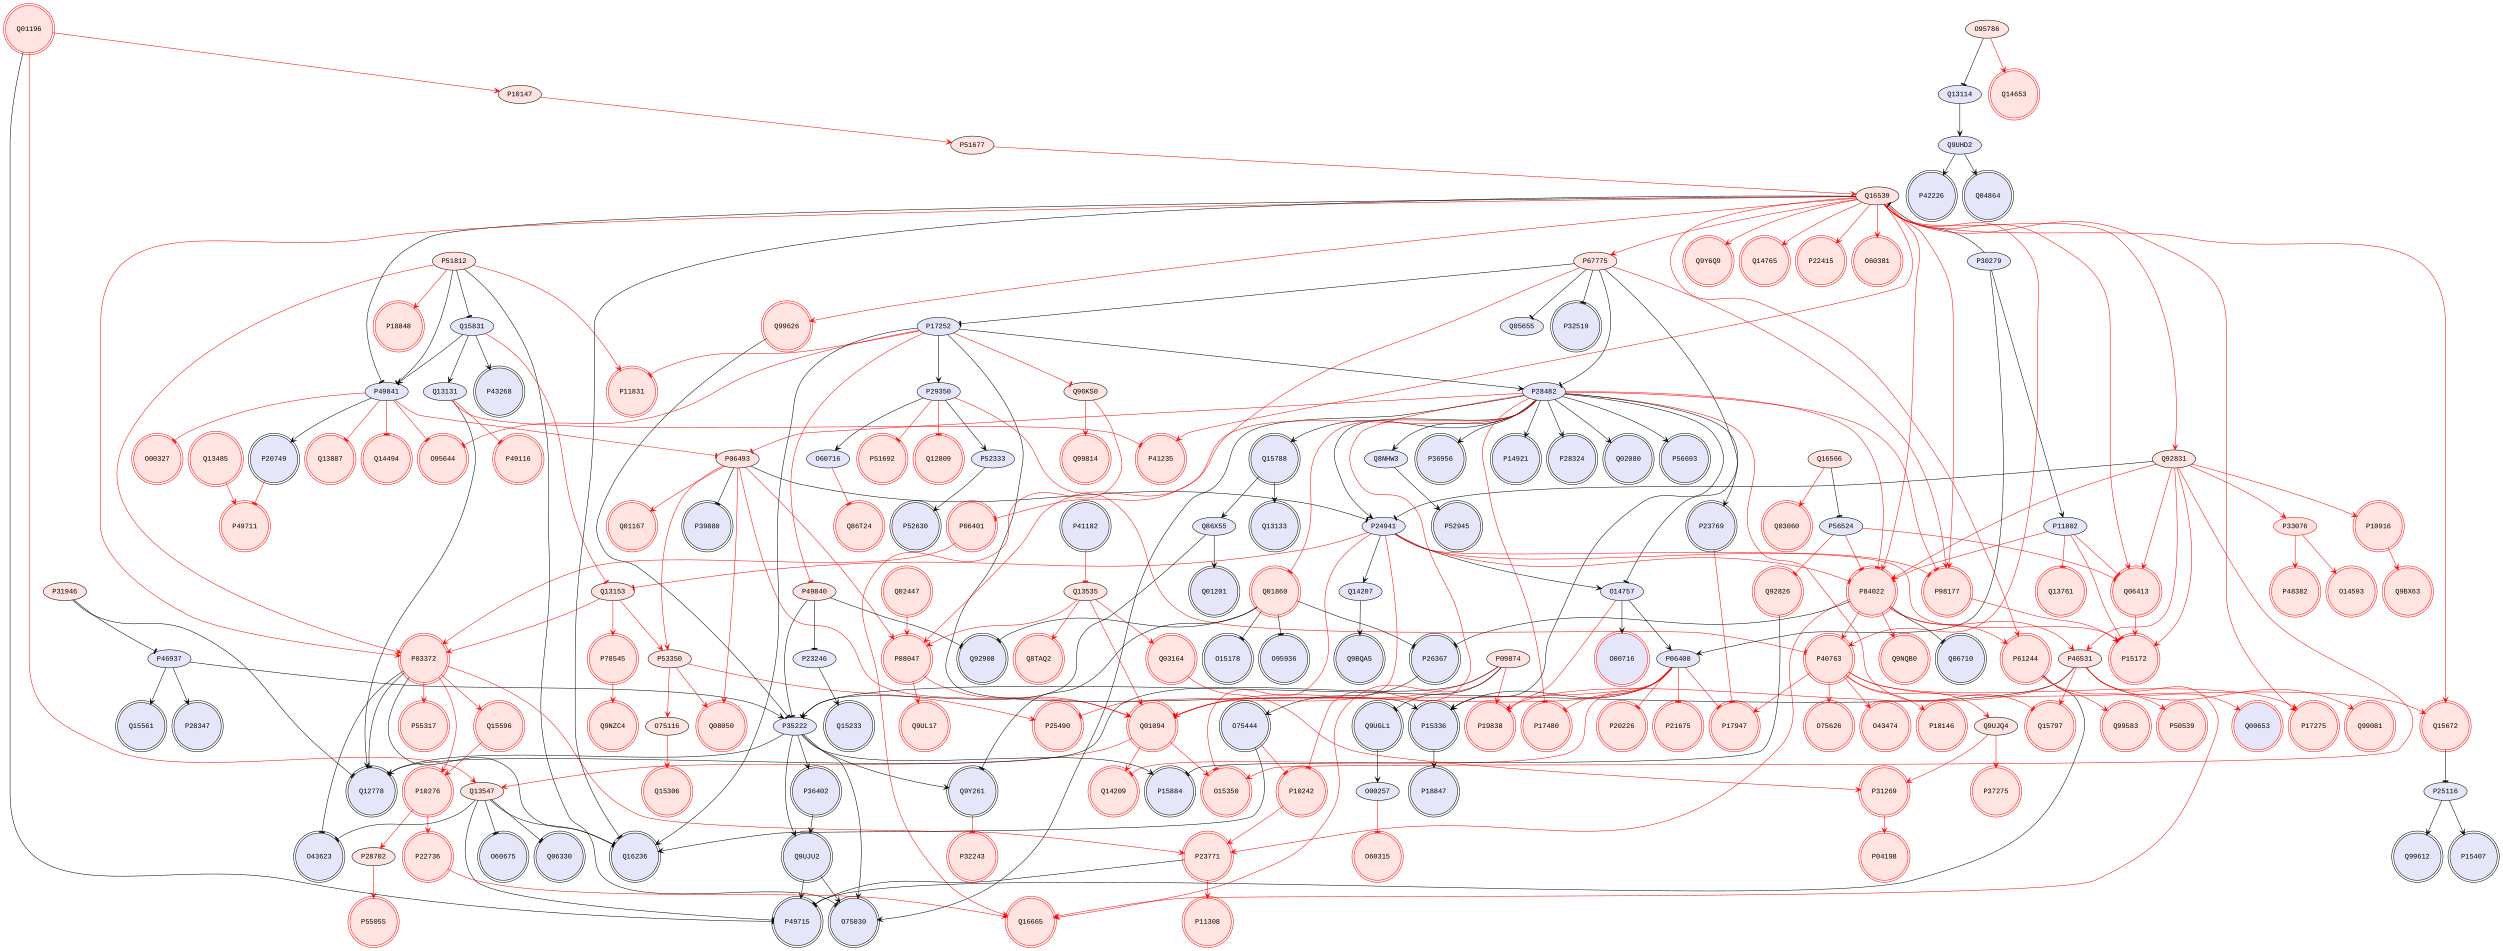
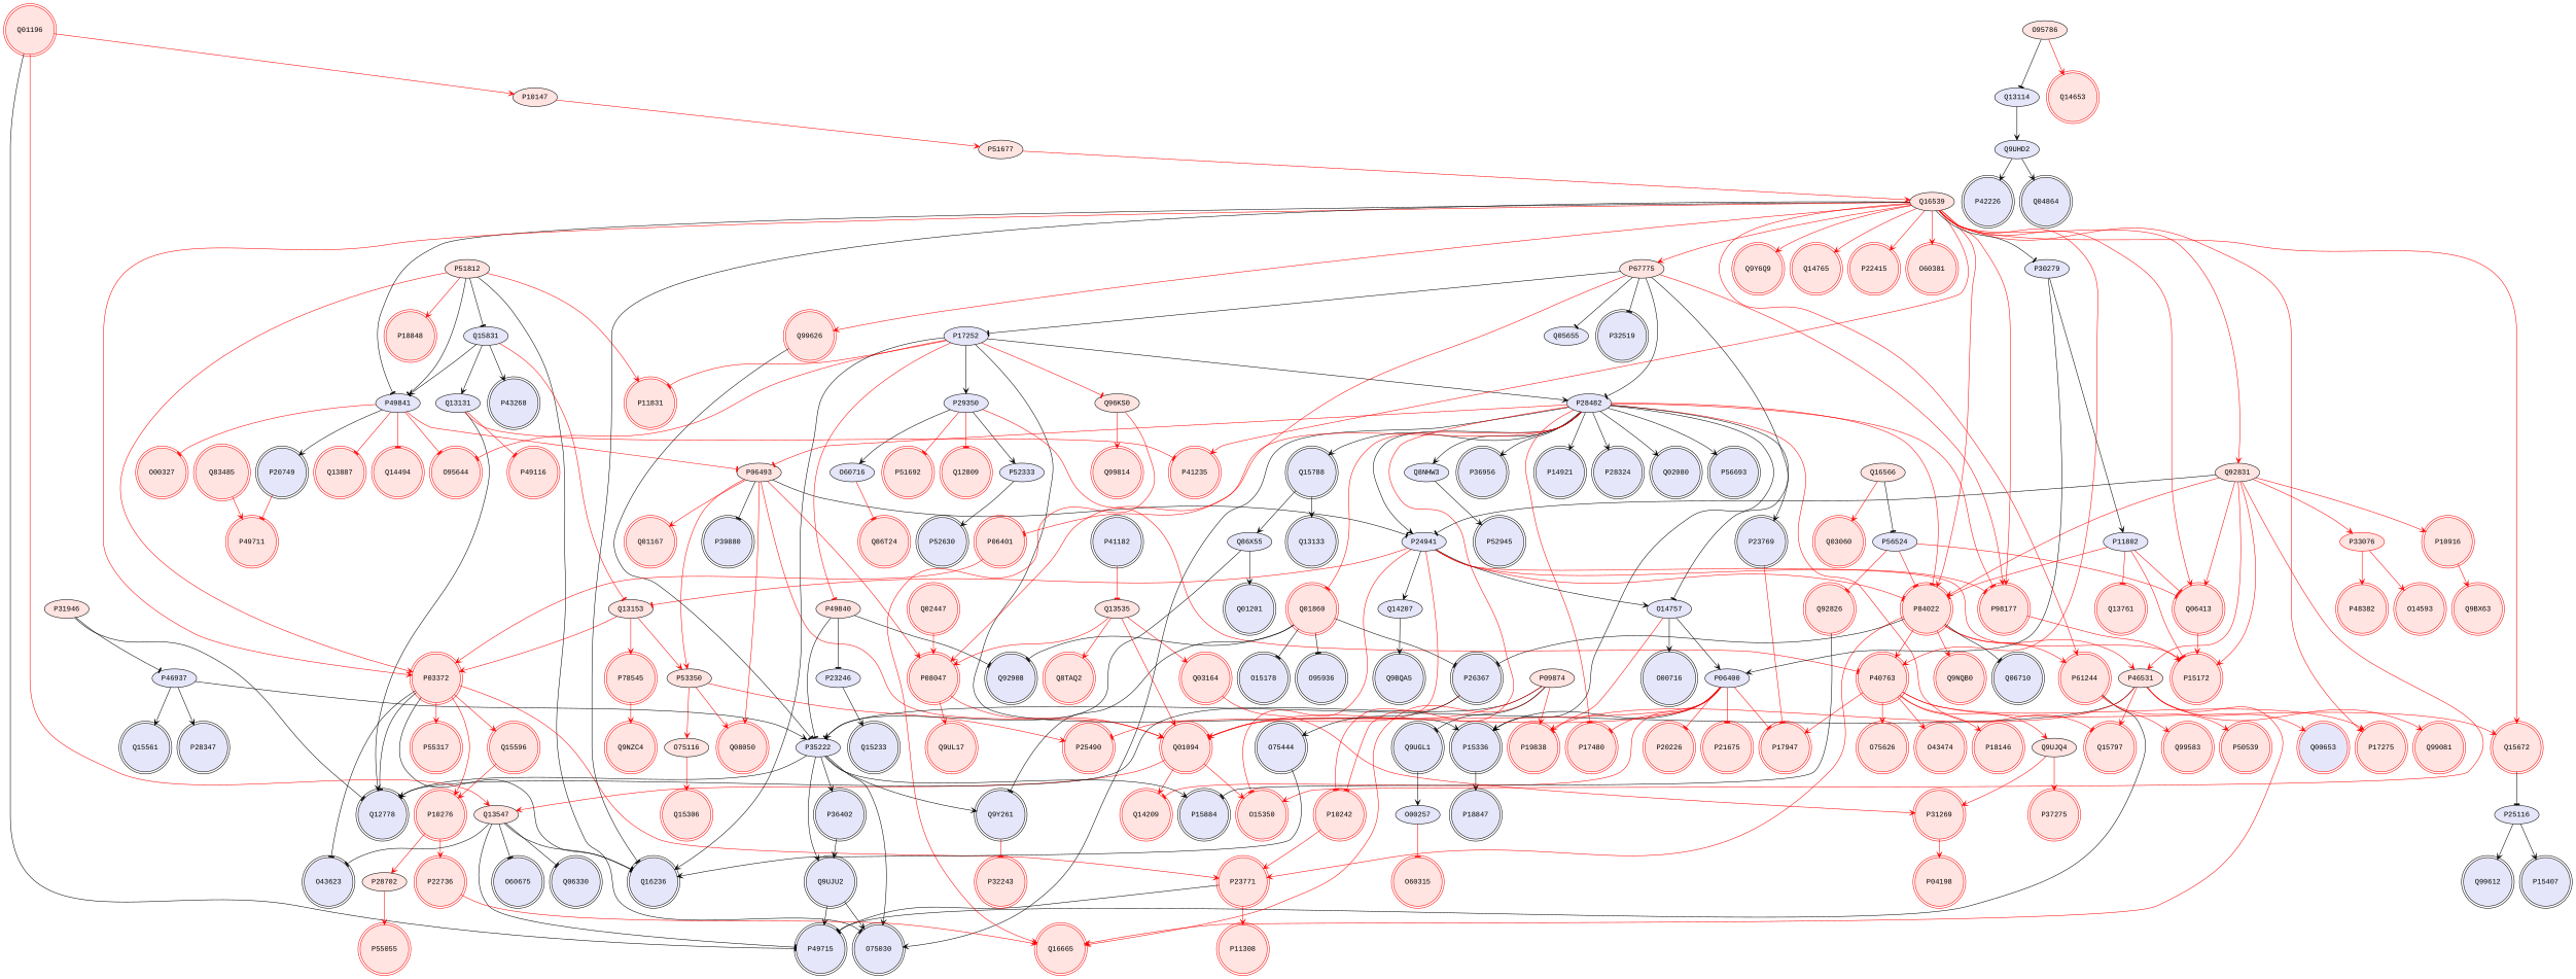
  digraph {
    fontname="Liberation Mono"
    node [color=red fillcolor=mistyrose fontname="Liberation Mono" shape=doublecircle style=filled]
    edge [arrowhead=vee color=red fontname="Liberation Mono" penwidth=1]
    P15336 [color=black fillcolor=lavender]
    P18847 [color=black fillcolor=lavender]
    P51812 [color="" shape=""]
    Q15831 [fillcolor=lavender color="" shape=""]
    O75030 [color=black fillcolor=lavender]
    P49841 [fillcolor=lavender color="" shape=""]
    P03372
    P18848
    P11831
    Q13131 [fillcolor=lavender color="" shape=""]
    P43268 [color=black fillcolor=lavender]
    Q13153 [color="" shape=""]
    P06493 [color="" shape=""]
    P20749 [color=black fillcolor=lavender]
    O00327
    O95644
    Q13887
    Q14494
    Q12778 [color=black fillcolor=lavender]
    P23771
    Q16236 [color=black fillcolor=lavender]
    O43623 [color=black fillcolor=lavender]
    P10276
    Q15596
    P55317
    P49116
    P41235
    P53350 [color="" shape=""]
    P78545
    P08047
    P24941 [fillcolor=lavender color="" shape=""]
    Q01094
    P39880 [color=black fillcolor=lavender]
    Q08050
    Q01167
    P49711
    P46937 [fillcolor=lavender color="" shape=""]
    P35222 [fillcolor=lavender color="" shape=""]
    Q15561 [color=black fillcolor=lavender]
    P28347 [color=black fillcolor=lavender]
    Q9UJU2 [color=black fillcolor=lavender]
    P36402 [color=black fillcolor=lavender]
    P15884 [color=black fillcolor=lavender]
    Q9Y261 [color=black fillcolor=lavender]
    P49715 [color=black fillcolor=lavender]
    P32243
    Q86X55 [fillcolor=lavender color="" shape=""]
    Q01201 [color=black fillcolor=lavender]
    P49840 [color="" shape=""]
    P23246 [fillcolor=lavender color="" shape=""]
    Q92908 [color=black fillcolor=lavender]
    Q15233 [color=black fillcolor=lavender]
    P46531 [color="" shape=""]
    Q15797
    P19838
    Q16665
    Q99081
    Q00653 [fillcolor=lavender]
    Q99626
    P31946 [color="" shape=""]
    P11308
    P61244
    Q99583
    P50539
    Q01196
    Q13547 [color="" shape=""]
    P10147 [color="" shape=""]
    Q06330 [color=black fillcolor=lavender]
    O60675 [color=black fillcolor=lavender]
    P51677 [color="" shape=""]
    P17252 [fillcolor=lavender color="" shape=""]
    P29350 [fillcolor=lavender color="" shape=""]
    P28482 [fillcolor=lavender color="" shape=""]
    Q96KS0 [color="" shape=""]
    P52333 [fillcolor=lavender color="" shape=""]
    O60716 [fillcolor=lavender color="" shape=""]
    P51692
    P40763
    Q12809
    P98177
    P36956 [color=black fillcolor=lavender]
    Q15788 [color=black fillcolor=lavender]
    P84022
    P14921 [color=black fillcolor=lavender]
    P23769 [color=black fillcolor=lavender]
    P28324 [color=black fillcolor=lavender]
    Q02080 [color=black fillcolor=lavender]
    Q8NHW3 [fillcolor=lavender color="" shape=""]
    P56693 [color=black fillcolor=lavender]
    Q01860
    P06401
    P10242
    P17480
    Q99814
    P52630 [color=black fillcolor=lavender]
    Q86T24
    P17947
    Q15672
    P17275
    O43474
    P18146
    O75626
    Q9UJQ4 [color="" shape=""]
    P67775 [color="" shape=""]
    O14757 [fillcolor=lavender color="" shape=""]
    Q05655 [fillcolor=lavender color="" shape=""]
    P32519 [color=black fillcolor=lavender]
-   O00716 [fillcolor=lavender]
+   O00716 [color=black fillcolor=lavender]
    P06400 [fillcolor=lavender color="" shape=""]
    Q9UL17
    P15172
    O15350
    Q14207 [fillcolor=lavender color="" shape=""]
    Q13133 [color=black fillcolor=lavender]
    P26367 [color=black fillcolor=lavender]
    Q06710 [color=black fillcolor=lavender]
    Q9NQB0
    P52945 [color=black fillcolor=lavender]
    O95936 [color=black fillcolor=lavender]
    O15178 [color=black fillcolor=lavender]
    Q92831 [color="" shape=""]
    n122 [label=P10916]
    Q06413
    P33076 [shape=""]
    Q9BX63
    P48382
    O14593
    Q9BQA5 [color=black fillcolor=lavender]
    Q14209
    P22736
    P28702 [color="" shape=""]
    P25490
    P20226
    P21675
    O75116 [color="" shape=""]
    P30279 [fillcolor=lavender color="" shape=""]
    P11802 [fillcolor=lavender color="" shape=""]
    Q13761
    Q16539 [color="" shape=""]
    Q9Y6Q9
    Q14765
    P22415
    O60381
    P25116 [fillcolor=lavender color="" shape=""]
    P09874 [color="" shape=""]
    Q9UGL1 [color=black fillcolor=lavender]
    O00257 [fillcolor=lavender color="" shape=""]
    Q16566 [color="" shape=""]
    P56524 [fillcolor=lavender color="" shape=""]
    Q03060
    Q92826
    O75444 [color=black fillcolor=lavender]
    Q9UHD2 [fillcolor=lavender color="" shape=""]
    P42226 [color=black fillcolor=lavender]
    Q04864 [color=black fillcolor=lavender]
    O60315
    Q13114 [fillcolor=lavender color="" shape=""]
    O95786 [color="" shape=""]
    Q14653
    P15407 [color=black fillcolor=lavender]
    Q99612 [color=black fillcolor=lavender]
    Q15306
    P31269
    P37275
-   Q13485
+   Q13485 [label=Q83485]
    P55055
    Q9NZC4
    Q13535 [color="" shape=""]
    Q8TAQ2
    Q03164
    P04198
    P41182 [color=black fillcolor=lavender]
    Q02447
    P15336 -> P18847 [color=black]
    P51812 -> Q15831 [arrowhead=tee color=black]
    P51812 -> O75030 [arrowhead=tee color=black]
    P51812 -> P49841 [arrowhead=tee color=black]
    P51812 -> P03372
    P51812 -> P18848
    P51812 -> P11831
    Q15831 -> P49841 [color=black]
    Q15831 -> Q13131 [color=black]
    Q15831 -> P43268 [color=black]
    Q15831 -> Q13153 [arrowhead=tee]
    P49841 -> P06493 [arrowhead=tee]
    P49841 -> P20749 [color=black]
    P49841 -> O00327 [arrowhead=tee]
    P49841 -> O95644 [arrowhead=tee]
    P49841 -> Q13887 [arrowhead=tee]
    P49841 -> Q14494 [arrowhead=tee]
    P03372 -> Q12778 [arrowhead=tee color=black]
    P03372 -> P23771
    P03372 -> Q16236 [arrowhead=tee color=black]
    P03372 -> O43623 [arrowhead=tee color=black]
    P03372 -> P10276
    P03372 -> Q15596
    P03372 -> P55317
    Q13131 -> Q12778 [color=black]
    Q13131 -> P49116 [arrowhead=tee]
    Q13131 -> P41235 [arrowhead=tee]
    Q13153 -> P03372
    Q13153 -> P53350
    Q13153 -> P78545
    P06493 -> P53350
    P06493 -> P08047
    P06493 -> P24941 [arrowhead=tee color=black]
    P06493 -> Q01094
    P06493 -> P39880 [arrowhead=tee color=black]
    P06493 -> Q08050
    P06493 -> Q01167
    P20749 -> P49711 [arrowhead=tee]
    P23771 -> P49715 [arrowhead=tee color=black]
    P23771 -> P11308
    P10276 -> P22736
    P10276 -> P28702
    Q15596 -> P10276
    P53350 -> Q08050
    P53350 -> P25490
    P53350 -> O75116
    P78545 -> Q9NZC4
    P08047 -> Q01094
    P08047 -> Q9UL17
    P24941 -> Q13153 [arrowhead=tee]
    P24941 -> Q01094 [arrowhead=tee]
    P24941 -> P98177 [arrowhead=tee]
    P24941 -> P84022 [arrowhead=tee]
    P24941 -> O14757 [color=black]
    P24941 -> P15172 [arrowhead=tee]
    P24941 -> O15350 [arrowhead=tee]
    P24941 -> Q14207 [color=black]
    Q01094 -> Q13547
    Q01094 -> O15350
    Q01094 -> Q14209
    P46937 -> P35222 [color=black]
    P46937 -> Q15561 [color=black]
    P46937 -> P28347 [color=black]
    P35222 -> O75030 [color=black]
    P35222 -> Q12778 [color=black]
    P35222 -> Q9UJU2 [color=black]
    P35222 -> P36402 [color=black]
    P35222 -> P15884 [color=black]
    P35222 -> Q9Y261 [color=black]
    Q9UJU2 -> O75030 [color=black]
    Q9UJU2 -> P49715 [color=black]
    P36402 -> Q9UJU2 [color=black]
    Q9Y261 -> P32243 [arrowhead=tee]
    Q86X55 -> P35222 [color=black]
    Q86X55 -> Q01201 [color=black]
    P49840 -> P35222 [arrowhead=tee color=black]
    P49840 -> P23246 [arrowhead=tee color=black]
    P49840 -> Q92908 [arrowhead=tee color=black]
    P23246 -> Q15233 [color=black]
    P46531 -> P35222 [arrowhead=tee color=black]
    P46531 -> Q15797
    P46531 -> P19838
    P46531 -> Q16665
    P46531 -> Q99081
    P46531 -> Q00653
    Q99626 -> P35222 [arrowhead=tee color=black]
    P31946 -> Q12778 [arrowhead=tee color=black]
    P31946 -> P46937 [arrowhead=tee color=black]
    P61244 -> P49715 [arrowhead=tee color=black]
    P61244 -> Q99583
    P61244 -> P50539
    Q01196 -> P49715 [arrowhead=tee color=black]
    Q01196 -> Q13547
    Q01196 -> P10147
    Q13547 -> Q16236 [arrowhead=tee color=black]
    Q13547 -> O43623 [arrowhead=tee color=black]
    Q13547 -> P49715 [arrowhead=tee color=black]
    Q13547 -> Q06330 [arrowhead=tee color=black]
    Q13547 -> O60675 [arrowhead=tee color=black]
    P10147 -> P51677
    P51677 -> Q16539
    P17252 -> P15336 [color=black]
    P17252 -> P11831 [arrowhead=tee]
    P17252 -> O95644 [arrowhead=tee]
    P17252 -> Q16236 [color=black]
    P17252 -> P49840 [arrowhead=tee]
    P17252 -> P29350 [color=black]
    P17252 -> P28482 [color=black]
    P17252 -> Q96KS0 [arrowhead=tee]
    P29350 -> P52333 [color=black]
    P29350 -> O60716 [color=black]
    P29350 -> P51692 [arrowhead=tee]
    P29350 -> P40763 [arrowhead=tee]
    P29350 -> Q12809 [arrowhead=tee]
    P28482 -> P15336 [color=black]
    P28482 -> O75030 [color=black]
    P28482 -> P06493 [arrowhead=tee]
    P28482 -> P24941 [color=black]
    P28482 -> Q15797 [arrowhead=tee]
    P28482 -> P98177 [arrowhead=tee]
    P28482 -> P36956 [color=black]
    P28482 -> Q15788 [color=black]
    P28482 -> P84022 [arrowhead=tee]
    P28482 -> P14921 [color=black]
    P28482 -> P23769 [color=black]
    P28482 -> P28324 [color=black]
    P28482 -> Q02080 [color=black]
    P28482 -> Q8NHW3 [color=black]
    P28482 -> P56693 [color=black]
    P28482 -> Q01860 [arrowhead=tee]
    P28482 -> P06401 [arrowhead=tee]
    P28482 -> P10242 [arrowhead=tee]
    P28482 -> P17480 [arrowhead=tee]
    Q96KS0 -> Q16665
    Q96KS0 -> Q99814
    P52333 -> P52630 [color=black]
    O60716 -> Q86T24 [arrowhead=tee]
    P40763 -> P17947
    P40763 -> Q15672
    P40763 -> P17275
    P40763 -> O43474
    P40763 -> P18146
    P40763 -> O75626
    P40763 -> Q9UJQ4
    P98177 -> P15172
    Q15788 -> Q86X55 [color=black]
    Q15788 -> Q13133 [color=black]
    P84022 -> P23771
    P84022 -> P46531
    P84022 -> P61244
    P84022 -> P40763
    P84022 -> P26367 [arrowhead=tee color=black]
    P84022 -> Q06710 [arrowhead=tee color=black]
    P84022 -> Q9NQB0
    P23769 -> P17947 [arrowhead=tee]
    Q8NHW3 -> P52945 [color=black]
    Q01860 -> Q9Y261 [arrowhead=tee color=black]
    Q01860 -> Q92908 [arrowhead=tee color=black]
    Q01860 -> P26367 [arrowhead=tee color=black]
    Q01860 -> O95936 [arrowhead=tee color=black]
    Q01860 -> O15178 [arrowhead=tee color=black]
    P06401 -> P03372
    P10242 -> P23771
    Q15672 -> P25116 [arrowhead=tee color=black]
    Q9UJQ4 -> P31269
    Q9UJQ4 -> P37275
    P67775 -> P08047
    P67775 -> P17252 [arrowhead=tee color=black]
    P67775 -> P28482 [arrowhead=tee color=black]
    P67775 -> P98177
    P67775 -> O14757 [arrowhead=tee color=black]
    P67775 -> Q05655 [arrowhead=tee color=black]
    P67775 -> P32519 [arrowhead=tee color=black]
    O14757 -> P19838 [arrowhead=tee]
    O14757 -> O00716 [color=black]
    O14757 -> P06400 [color=black]
    P06400 -> P15336 [color=black]
    P06400 -> Q01094 [arrowhead=tee]
    P06400 -> P17480 [arrowhead=tee]
    P06400 -> P17947 [arrowhead=tee]
    P06400 -> Q14209 [arrowhead=tee]
    P06400 -> P25490 [arrowhead=tee]
    P06400 -> P20226 [arrowhead=tee]
    P06400 -> P21675 [arrowhead=tee]
    Q14207 -> Q9BQA5 [color=black]
    P26367 -> O75444 [color=black]
    Q92831 -> P24941 [arrowhead=tee color=black]
    Q92831 -> P46531
    Q92831 -> P84022
    Q92831 -> P15172
    Q92831 -> O15350
    Q92831 -> n122
    Q92831 -> Q06413
    Q92831 -> P33076
    n122 -> Q9BX63
    Q06413 -> P15172
    P33076 -> P48382
    P33076 -> O14593
    P22736 -> Q16665
    P28702 -> P55055
    O75116 -> Q15306
    P30279 -> P06400 [color=black]
    P30279 -> P11802 [color=black]
    P11802 -> P84022 [arrowhead=tee]
    P11802 -> P15172 [arrowhead=tee]
    P11802 -> Q06413 [arrowhead=tee]
    P11802 -> Q13761 [arrowhead=tee]
    Q16539 -> P49841 [arrowhead=tee color=black]
    Q16539 -> P03372
    Q16539 -> Q16236 [arrowhead=tee color=black]
    Q16539 -> P41235
    Q16539 -> Q99626
    Q16539 -> P61244
    Q16539 -> P40763
    Q16539 -> P98177
    Q16539 -> P84022
    Q16539 -> Q15672
    Q16539 -> P17275
    Q16539 -> P67775
    Q16539 -> Q92831
    Q16539 -> Q06413
-   P30279 -> Q16539 [arrowhead=tee color=black]
+   Q16539 -> P30279 [arrowhead=tee color=black]
    Q16539 -> Q9Y6Q9
    Q16539 -> Q14765
    Q16539 -> P22415
    Q16539 -> O60381
    P25116 -> P15407 [color=black]
    P25116 -> Q99612 [color=black]
    P09874 -> Q12778 [arrowhead=tee color=black]
    P09874 -> Q01094
    P09874 -> P19838
    P09874 -> Q16665
    P09874 -> Q9UGL1 [arrowhead=tee color=black]
    Q9UGL1 -> O00257 [color=black]
    O00257 -> O60315 [arrowhead=tee]
    Q16566 -> P56524 [arrowhead=tee color=black]
    Q16566 -> Q03060
    P56524 -> P84022 [arrowhead=tee]
    P56524 -> Q06413 [arrowhead=tee]
    P56524 -> Q92826 [arrowhead=tee]
    Q92826 -> P15884 [arrowhead=tee color=black]
    O75444 -> Q16236 [color=black]
-   O75444 -> P10242 [arrowhead=tee]
+   P26367 -> P10242 [arrowhead=tee]
    Q9UHD2 -> P42226 [color=black]
    Q9UHD2 -> Q04864 [color=black]
    Q13114 -> Q9UHD2 [color=black]
    O95786 -> Q13114 [arrowhead=tee color=black]
    O95786 -> Q14653
    P31269 -> P04198
    Q13485 -> P49711
    Q13535 -> P08047
    Q13535 -> Q01094
    Q13535 -> Q8TAQ2
    Q13535 -> Q03164
    Q03164 -> P31269
    P41182 -> Q13535 [arrowhead=tee]
    Q02447 -> P08047
  }
